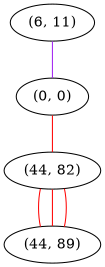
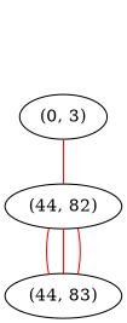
  graph {
    edge [color=red weight=1]
-   "(6, 11)"
-   "(0, 0)"
+   "(0, 0)" [label="(0, 3)"]
    "(44, 82)"
-   "(44, 83)" [label="(44, 89)"]
-   "(6, 11)" -- "(0, 0)" [color=purple weight=4]
+   "(44, 83)"
    "(0, 0)" -- "(44, 82)"
    "(44, 82)" -- "(44, 83)"
    "(44, 82)" -- "(44, 83)"
    "(44, 82)" -- "(44, 83)"
  }
